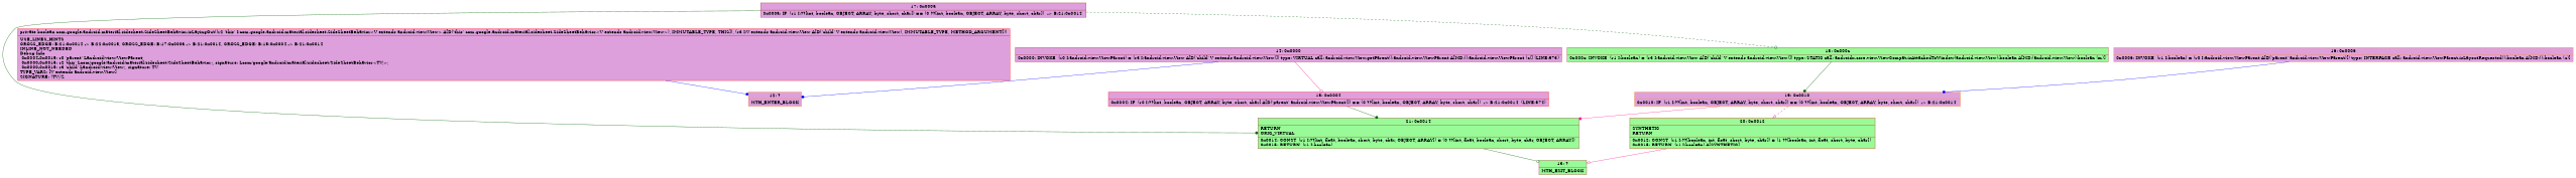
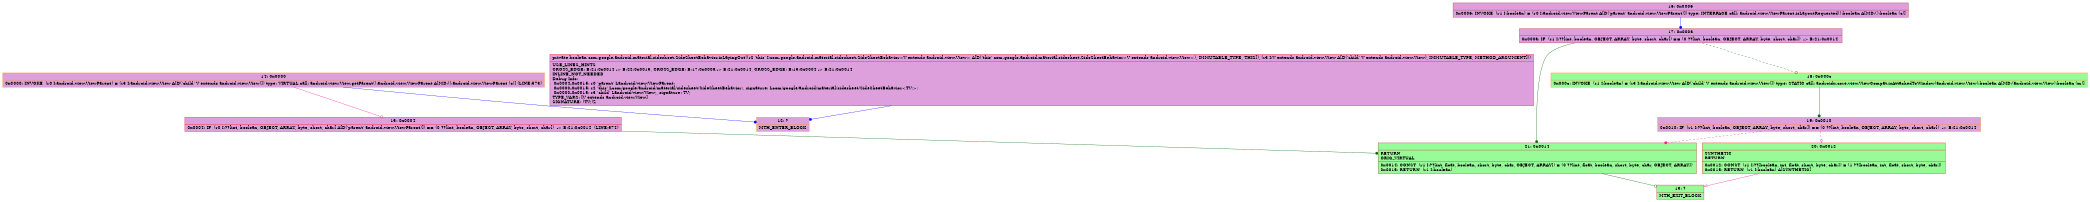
  digraph {
    node [color=brown fillcolor=plum shape=record style=filled]
    edge [arrowhead=dot color=darkgreen]
    n1 [color=darkorange label="{12\:\ ?|MTH_ENTER_BLOCK\l}"]
-   n2 [label="{14\:\ 0x0000|0x0000: INVOKE  (r0 I:android.view.ViewParent) = (r3 I:android.view.View A[D('child' V extends android.view.View)]) type: VIRTUAL call: android.view.View.getParent():android.view.ViewParent A[MD:():android.view.ViewParent (c)] (LINE:573)\l}"]
+   n2 [color=darkorange label="{14\:\ 0x0000|0x0000: INVOKE  (r0 I:android.view.ViewParent) = (r3 I:android.view.View A[D('child' V extends android.view.View)]) type: VIRTUAL call: android.view.View.getParent():android.view.ViewParent A[MD:():android.view.ViewParent (c)] (LINE:573)\l}"]
    n3 [color=red label="{15\:\ 0x0004|0x0004: IF  (r0 I:??[int, boolean, OBJECT, ARRAY, byte, short, char] A[D('parent' android.view.ViewParent)]) == (0 ??[int, boolean, OBJECT, ARRAY, byte, short, char])  \-\> B:21:0x0014  (LINE:574)\l}"]
    n4 [fillcolor=palegreen label="{21\:\ 0x0014|RETURN\lORIG_VIRTUAL\l|0x0014: CONST  (r1 I:??[int, float, boolean, short, byte, char, OBJECT, ARRAY]) = (0 ??[int, float, boolean, short, byte, char, OBJECT, ARRAY]) \l0x0015: RETURN  (r1 I:boolean) \l}"]
-   n5 [color=darkorange label="{16\:\ 0x0006|0x0006: INVOKE  (r1 I:boolean) = (r0 I:android.view.ViewParent A[D('parent' android.view.ViewParent)]) type: INTERFACE call: android.view.ViewParent.isLayoutRequested():boolean A[MD:():boolean (c)]\l}"]
+   n5 [label="{16\:\ 0x0006|0x0006: INVOKE  (r1 I:boolean) = (r0 I:android.view.ViewParent A[D('parent' android.view.ViewParent)]) type: INTERFACE call: android.view.ViewParent.isLayoutRequested():boolean A[MD:():boolean (c)]\l}"]
    n6 [label="{17\:\ 0x000a|0x000a: IF  (r1 I:??[int, boolean, OBJECT, ARRAY, byte, short, char]) == (0 ??[int, boolean, OBJECT, ARRAY, byte, short, char])  \-\> B:21:0x0014 \l}"]
    n7 [fillcolor=palegreen label="{13\:\ ?|MTH_EXIT_BLOCK\l}"]
-   n8 [fillcolor=palegreen label="{18\:\ 0x000c|0x000c: INVOKE  (r1 I:boolean) = (r3 I:android.view.View A[D('child' V extends android.view.View)]) type: STATIC call: androidx.core.view.ViewCompat.isAttachedToWindow(android.view.View):boolean A[MD:(android.view.View):boolean (m)]\l}"]
+   n8 [color=darkorange fillcolor=palegreen label="{18\:\ 0x000c|0x000c: INVOKE  (r1 I:boolean) = (r3 I:android.view.View A[D('child' V extends android.view.View)]) type: STATIC call: androidx.core.view.ViewCompat.isAttachedToWindow(android.view.View):boolean A[MD:(android.view.View):boolean (m)]\l}"]
    n9 [color=darkorange label="{19\:\ 0x0010|0x0010: IF  (r1 I:??[int, boolean, OBJECT, ARRAY, byte, short, char]) == (0 ??[int, boolean, OBJECT, ARRAY, byte, short, char])  \-\> B:21:0x0014 \l}"]
    n10 [color=red fillcolor=palegreen label="{20\:\ 0x0012|SYNTHETIC\lRETURN\l|0x0012: CONST  (r1 I:??[boolean, int, float, short, byte, char]) = (1 ??[boolean, int, float, short, byte, char]) \l0x0015: RETURN  (r1 I:boolean) A[SYNTHETIC]\l}"]
    n11 [color=red label="{private boolean com.google.android.material.sidesheet.SideSheetBehavior.isLayingOut((r2 'this' I:com.google.android.material.sidesheet.SideSheetBehavior\<V extends android.view.View\> A[D('this' com.google.android.material.sidesheet.SideSheetBehavior\<V extends android.view.View\>), IMMUTABLE_TYPE, THIS]), (r3 I:V extends android.view.View A[D('child' V extends android.view.View), IMMUTABLE_TYPE, METHOD_ARGUMENT]))  | USE_LINES_HINTS\lCROSS_EDGE: B:21:0x0014 \-\> B:22:0x0015, CROSS_EDGE: B:17:0x000a \-\> B:21:0x0014, CROSS_EDGE: B:15:0x0004 \-\> B:21:0x0014\lINLINE_NOT_NEEDED\lDebug Info:\l  0x0004\-0x0015: r0 'parent' Landroid\/view\/ViewParent;\l  0x0000\-0x0015: r2 'this' Lcom\/google\/android\/material\/sidesheet\/SideSheetBehavior;, signature: Lcom\/google\/android\/material\/sidesheet\/SideSheetBehavior\<TV;\>;\l  0x0000\-0x0015: r3 'child' Landroid\/view\/View;, signature: TV;\lTYPE_VARS: [V extends android.view.View]\lSIGNATURE: (TV;)Z\l}"]
    n2 -> n1 [color=blue]
    n2 -> n3 [arrowhead=odot color=deeppink]
    n3 -> n4
    n4 -> n7 [arrowhead=odot]
-   n5 -> n9 [color=blue]
+   n5 -> n6 [color=blue]
    n6 -> n4
    n6 -> n8 [arrowhead=odot style=dashed]
    n8 -> n9
-   n9 -> n4 [color=deeppink]
+   n9 -> n4 [color=deeppink style=dashed]
    n9 -> n10 [arrowhead=onormal color=deeppink style=dashed]
    n10 -> n7 [arrowhead=onormal color=deeppink]
    n11 -> n1 [color=blue]
  }
